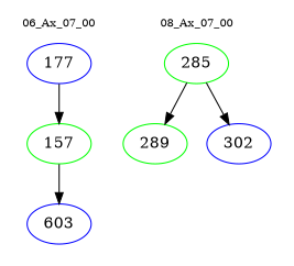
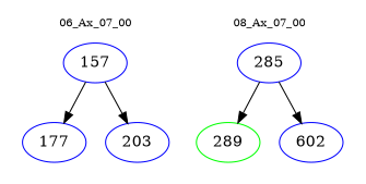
  digraph {
    node [color=blue]
    edge [color=black]
    n1 [label=177]
-   n2 [label=603]
-   n3 [color=green label=157]
-   n4 [color=green label=285]
+   n2 [label=203]
+   n3 [label=157]
+   n4 [label=285]
    n5 [color=green label=289]
-   n6 [label=302]
+   n6 [label=602]
    subgraph cluster_1 {
      color=white
      fontsize=10
      label="06_Ax_07_00"
      n1
      n2
      n3
    }
    subgraph cluster_2 {
      color=white
      fontsize=10
      label="08_Ax_07_00"
      n4
      n5
      n6
    }
-   n1 -> n3
+   n3 -> n1
    n3 -> n2
    n4 -> n5
    n4 -> n6
  }
